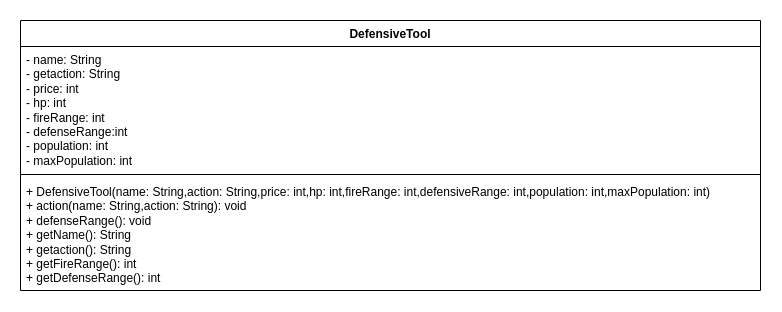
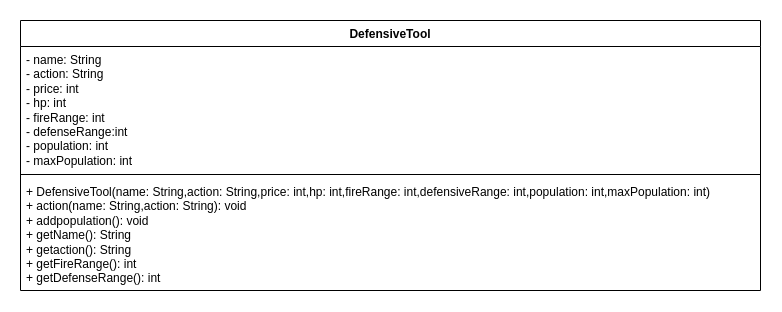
  <mxCell id="0" />
  <mxCell id="1" parent="0" />
  <mxCell id="2" value="DefensiveTool" style="swimlane;fontStyle=1;align=center;verticalAlign=top;childLayout=stackLayout;horizontal=1;startSize=26;horizontalStack=0;resizeParent=1;resizeParentMax=0;resizeLast=0;collapsible=1;marginBottom=0;whiteSpace=wrap;html=1;" vertex="1" parent="1"><mxGeometry x="20" y="20" width="740" height="270" as="geometry" /></mxCell>
- <mxCell id="3" value="- name: String&lt;br&gt;- getaction: String&lt;br&gt;- price: int&lt;br&gt;- hp: int&lt;br&gt;- fireRange: int&lt;br&gt;- defenseRange:int&lt;br&gt;- population: int&lt;br&gt;- maxPopulation: int" style="text;strokeColor=none;fillColor=none;align=left;verticalAlign=top;spacingLeft=4;spacingRight=4;overflow=hidden;rotatable=0;points=[[0,0.5],[1,0.5]];portConstraint=eastwest;whiteSpace=wrap;html=1;" vertex="1" parent="2"><mxGeometry y="26" width="740" height="124" as="geometry" /></mxCell>
+ <mxCell id="3" value="- name: String&lt;br&gt;- action: String&lt;br&gt;- price: int&lt;br&gt;- hp: int&lt;br&gt;- fireRange: int&lt;br&gt;- defenseRange:int&lt;br&gt;- population: int&lt;br&gt;- maxPopulation: int" style="text;strokeColor=none;fillColor=none;align=left;verticalAlign=top;spacingLeft=4;spacingRight=4;overflow=hidden;rotatable=0;points=[[0,0.5],[1,0.5]];portConstraint=eastwest;whiteSpace=wrap;html=1;" vertex="1" parent="2"><mxGeometry y="26" width="740" height="124" as="geometry" /></mxCell>
  <mxCell id="4" value="" style="line;strokeWidth=1;fillColor=none;align=left;verticalAlign=middle;spacingTop=-1;spacingLeft=3;spacingRight=3;rotatable=0;labelPosition=right;points=[];portConstraint=eastwest;strokeColor=inherit;" vertex="1" parent="2"><mxGeometry y="150" width="740" height="8" as="geometry" /></mxCell>
- <mxCell id="5" value="+ DefensiveTool(name: String,action: String,price: int,hp: int,fireRange: int,defensiveRange: int,population: int,maxPopulation: int)&lt;br&gt;+ action(name: String,action: String): void&lt;br&gt;+ defenseRange(): void&lt;br&gt;+ getName(): String&lt;br&gt;+ getaction(): String&lt;br&gt;+ getFireRange(): int&lt;br&gt;+ getDefenseRange(): int" style="text;strokeColor=none;fillColor=none;align=left;verticalAlign=top;spacingLeft=4;spacingRight=4;overflow=hidden;rotatable=0;points=[[0,0.5],[1,0.5]];portConstraint=eastwest;whiteSpace=wrap;html=1;" vertex="1" parent="2"><mxGeometry y="158" width="740" height="112" as="geometry" /></mxCell>
+ <mxCell id="5" value="+ DefensiveTool(name: String,action: String,price: int,hp: int,fireRange: int,defensiveRange: int,population: int,maxPopulation: int)&lt;br&gt;+ action(name: String,action: String): void&lt;br&gt;+ addpopulation(): void&lt;br&gt;+ getName(): String&lt;br&gt;+ getaction(): String&lt;br&gt;+ getFireRange(): int&lt;br&gt;+ getDefenseRange(): int" style="text;strokeColor=none;fillColor=none;align=left;verticalAlign=top;spacingLeft=4;spacingRight=4;overflow=hidden;rotatable=0;points=[[0,0.5],[1,0.5]];portConstraint=eastwest;whiteSpace=wrap;html=1;" vertex="1" parent="2"><mxGeometry y="158" width="740" height="112" as="geometry" /></mxCell>
